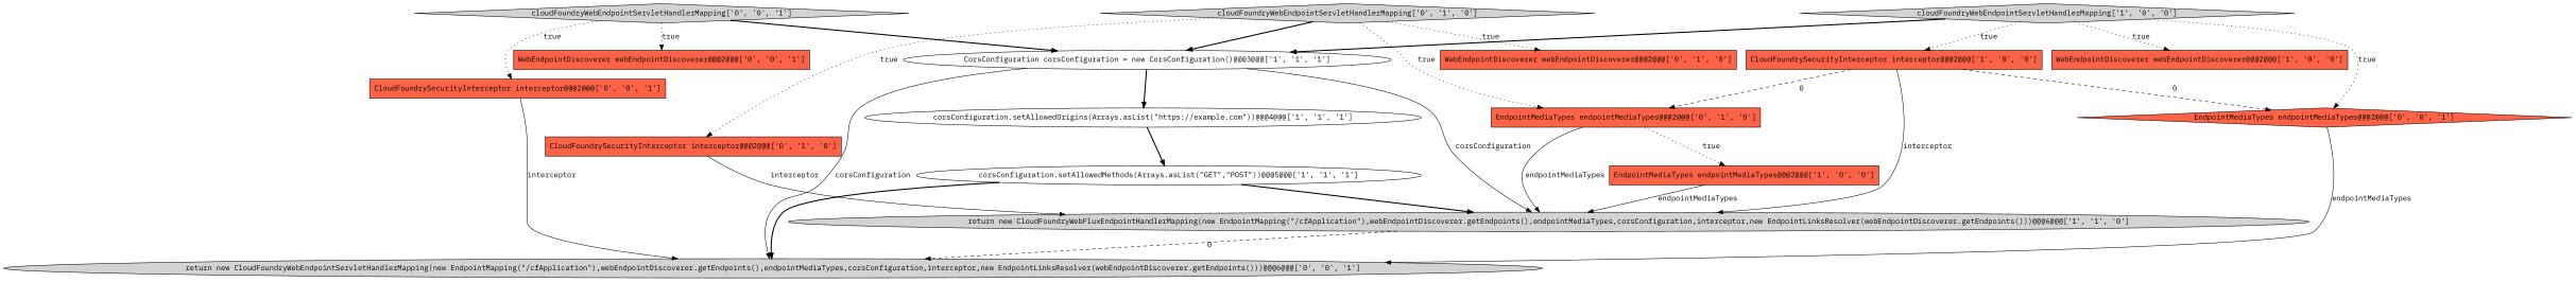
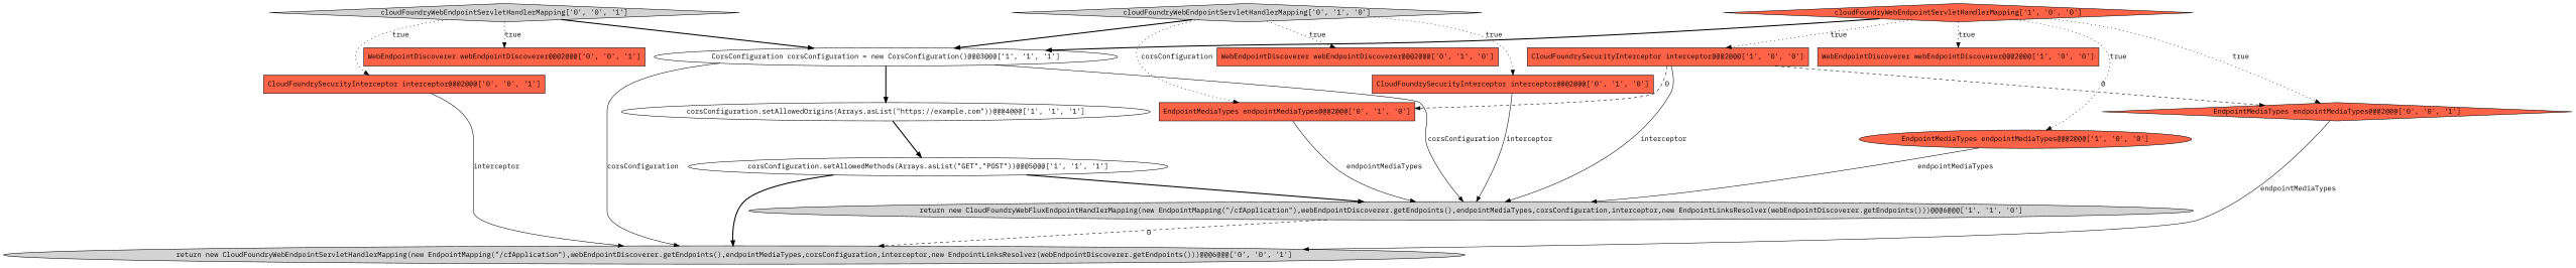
  digraph {
    fontname="IBM Plex Mono"
    node [fillcolor=tomato fontname="IBM Plex Mono" shape=box style=filled]
    edge [fontname="IBM Plex Mono" style=dotted]
    n1 [fillcolor=white label="corsConfiguration.setAllowedOrigins(Arrays.asList(\"https://example.com\"))@@@4@@@['1', '1', '1']" shape=ellipse]
    n2 [fillcolor=white label="corsConfiguration.setAllowedMethods(Arrays.asList(\"GET\",\"POST\"))@@@5@@@['1', '1', '1']" shape=ellipse]
    n3 [fillcolor=lightgray label="return new CloudFoundryWebFluxEndpointHandlerMapping(new EndpointMapping(\"/cfApplication\"),webEndpointDiscoverer.getEndpoints(),endpointMediaTypes,corsConfiguration,interceptor,new EndpointLinksResolver(webEndpointDiscoverer.getEndpoints()))@@@6@@@['1', '1', '0']" shape=ellipse]
    n4 [fillcolor=lightgray label="return new CloudFoundryWebEndpointServletHandlerMapping(new EndpointMapping(\"/cfApplication\"),webEndpointDiscoverer.getEndpoints(),endpointMediaTypes,corsConfiguration,interceptor,new EndpointLinksResolver(webEndpointDiscoverer.getEndpoints()))@@@6@@@['0', '0', '1']" shape=ellipse]
    n5 [label="WebEndpointDiscoverer webEndpointDiscoverer@@@2@@@['1', '0', '0']"]
    n6 [label="EndpointMediaTypes endpointMediaTypes@@@2@@@['0', '1', '0']"]
    n7 [label="WebEndpointDiscoverer webEndpointDiscoverer@@@2@@@['0', '1', '0']"]
-   n8 [label="EndpointMediaTypes endpointMediaTypes@@@2@@@['1', '0', '0']"]
+   n8 [label="EndpointMediaTypes endpointMediaTypes@@@2@@@['1', '0', '0']" shape=ellipse]
    n9 [label="CloudFoundrySecurityInterceptor interceptor@@@2@@@['0', '0', '1']"]
    n10 [fillcolor=lightgray label="cloudFoundryWebEndpointServletHandlerMapping['0', '0', '1']" shape=diamond]
    n11 [fillcolor=white label="CorsConfiguration corsConfiguration = new CorsConfiguration()@@@3@@@['1', '1', '1']" shape=ellipse]
    n12 [label="WebEndpointDiscoverer webEndpointDiscoverer@@@2@@@['0', '0', '1']"]
    n13 [label="EndpointMediaTypes endpointMediaTypes@@@2@@@['0', '0', '1']" shape=diamond]
    n14 [fillcolor=lightgray label="cloudFoundryWebEndpointServletHandlerMapping['0', '1', '0']" shape=diamond]
    n15 [label="CloudFoundrySecurityInterceptor interceptor@@@2@@@['0', '1', '0']"]
-   n16 [fillcolor=lightgray label="cloudFoundryWebEndpointServletHandlerMapping['1', '0', '0']" shape=diamond]
+   n16 [label="cloudFoundryWebEndpointServletHandlerMapping['1', '0', '0']" shape=diamond]
    n17 [label="CloudFoundrySecurityInterceptor interceptor@@@2@@@['1', '0', '0']"]
    n1 -> n2 [style=bold]
    n2 -> n3 [style=bold]
    n2 -> n4 [style=bold]
    n3 -> n4 [label=0 style=dashed]
    n6 -> n3 [label=endpointMediaTypes style=solid]
    n8 -> n3 [label=endpointMediaTypes style=solid]
    n9 -> n4 [label=interceptor style=solid]
    n10 -> n9 [label=true]
    n10 -> n11 [style=bold]
    n10 -> n12 [label=true]
    n11 -> n1 [style=bold]
    n11 -> n3 [label=corsConfiguration style=solid]
    n11 -> n4 [label=corsConfiguration style=solid]
    n13 -> n4 [label=endpointMediaTypes style=solid]
-   n14 -> n6 [label=true]
+   n14 -> n6 [label=corsConfiguration]
    n14 -> n7 [label=true]
    n14 -> n11 [style=bold]
    n14 -> n15 [label=true]
    n15 -> n3 [label=interceptor style=solid]
    n16 -> n5 [label=true]
-   n6 -> n8 [label=true]
+   n16 -> n8 [label=true]
    n16 -> n11 [style=bold]
    n16 -> n13 [label=true]
    n16 -> n17 [label=true]
    n17 -> n3 [label=interceptor style=solid]
    n17 -> n6 [label=0 style=dashed]
    n17 -> n13 [label=0 style=dashed]
  }
